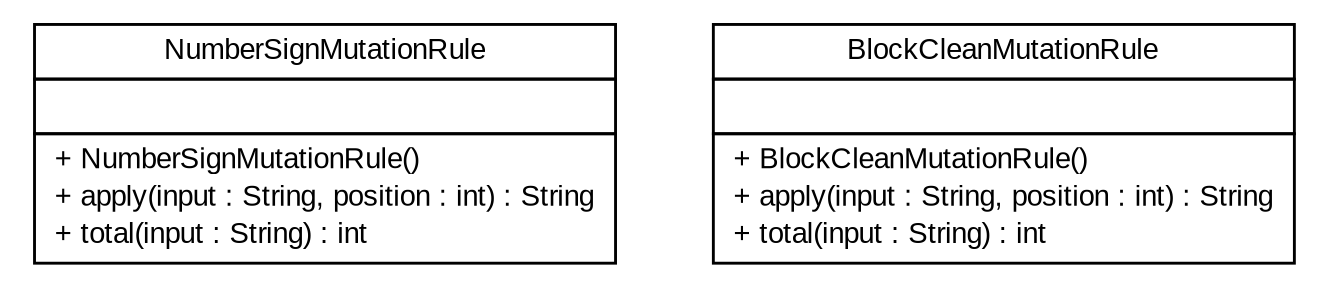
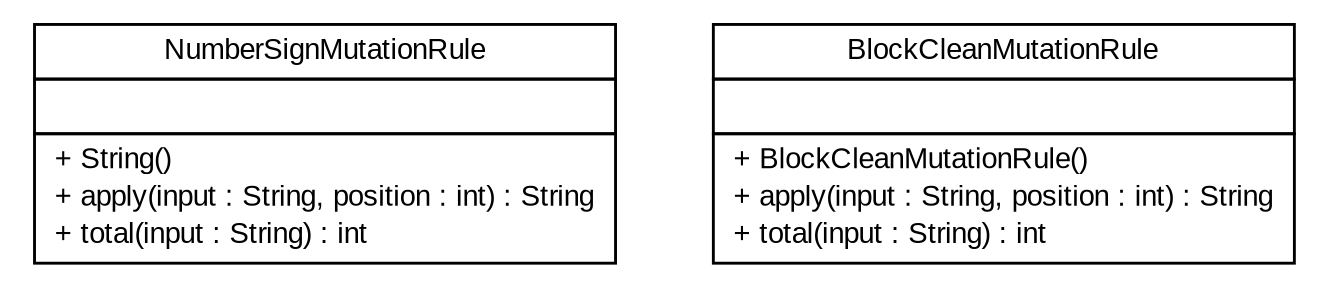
  digraph {
    nodesep=0.25
    ranksep=0.5
    node [fontcolor=black fontname=arial fontsize=10.0 shape=plaintext]
-   n1 [label=<<table title="com.github.mkolisnyk.muto.generator.rules.NumberSignMutationRule" border="0" cellborder="1" cellspacing="0" cellpadding="2" port="p" href="./NumberSignMutationRule.html"> 		<tr><td><table border="0" cellspacing="0" cellpadding="1"> <tr><td align="center" balign="center"> NumberSignMutationRule </td></tr> 		</table></td></tr> 		<tr><td><table border="0" cellspacing="0" cellpadding="1"> <tr><td align="left" balign="left">  </td></tr> 		</table></td></tr> 		<tr><td><table border="0" cellspacing="0" cellpadding="1"> <tr><td align="left" balign="left"> + NumberSignMutationRule() </td></tr> <tr><td align="left" balign="left"> + apply(input : String, position : int) : String </td></tr> <tr><td align="left" balign="left"> + total(input : String) : int </td></tr> 		</table></td></tr> 		</table>>]
+   n1 [label=<<table title="com.github.mkolisnyk.muto.generator.rules.NumberSignMutationRule" border="0" cellborder="1" cellspacing="0" cellpadding="2" port="p" href="./NumberSignMutationRule.html"> 		<tr><td><table border="0" cellspacing="0" cellpadding="1"> <tr><td align="center" balign="center"> NumberSignMutationRule </td></tr> 		</table></td></tr> 		<tr><td><table border="0" cellspacing="0" cellpadding="1"> <tr><td align="left" balign="left">  </td></tr> 		</table></td></tr> 		<tr><td><table border="0" cellspacing="0" cellpadding="1"> <tr><td align="left" balign="left"> + String() </td></tr> <tr><td align="left" balign="left"> + apply(input : String, position : int) : String </td></tr> <tr><td align="left" balign="left"> + total(input : String) : int </td></tr> 		</table></td></tr> 		</table>>]
    n2 [label=<<table title="com.github.mkolisnyk.muto.generator.rules.BlockCleanMutationRule" border="0" cellborder="1" cellspacing="0" cellpadding="2" port="p" href="./BlockCleanMutationRule.html"> 		<tr><td><table border="0" cellspacing="0" cellpadding="1"> <tr><td align="center" balign="center"> BlockCleanMutationRule </td></tr> 		</table></td></tr> 		<tr><td><table border="0" cellspacing="0" cellpadding="1"> <tr><td align="left" balign="left">  </td></tr> 		</table></td></tr> 		<tr><td><table border="0" cellspacing="0" cellpadding="1"> <tr><td align="left" balign="left"> + BlockCleanMutationRule() </td></tr> <tr><td align="left" balign="left"> + apply(input : String, position : int) : String </td></tr> <tr><td align="left" balign="left"> + total(input : String) : int </td></tr> 		</table></td></tr> 		</table>>]
  }
